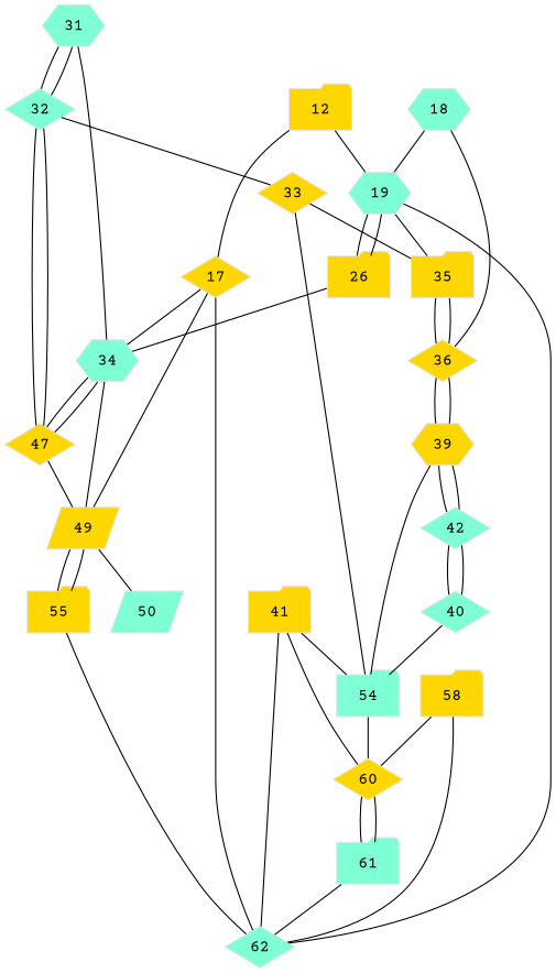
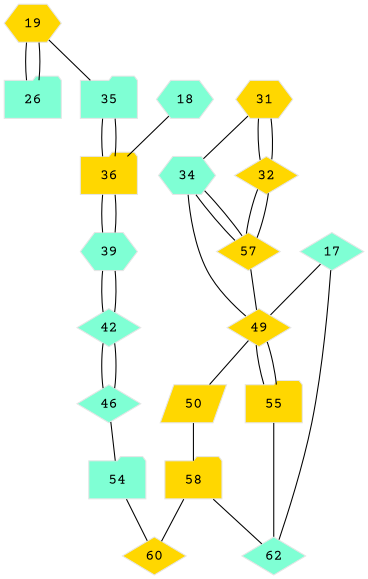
  graph {
    fontname="Courier Prime"
    node [color=gray90 fillcolor=gold fontname="Courier Prime" shape=diamond style=filled]
    edge [fontname="Courier Prime"]
-   12 [shape=folder super="+11"]
-   17 [super="+16+15"]
-   19 [fillcolor=aquamarine shape=hexagon super="+14+13+8"]
+   17 [fillcolor=aquamarine super="+16+15"]
+   19 [shape=hexagon super="+14+13+8"]
    34 [fillcolor=aquamarine shape=hexagon super="+30+25"]
-   49 [shape=parallelogram super="+48"]
+   49 [super="+48"]
    62 [fillcolor=aquamarine super="+57+37"]
-   26 [shape=folder]
-   35 [shape=folder super="+21+22"]
-   47
-   50 [fillcolor=aquamarine shape=parallelogram]
+   26 [fillcolor=aquamarine shape=folder]
+   35 [fillcolor=aquamarine shape=folder super="+21+22"]
+   47 [label=57]
+   50 [shape=parallelogram]
    55 [shape=folder super="+38"]
    18 [fillcolor=aquamarine shape=hexagon super="+9"]
-   36 [super="+23"]
-   39 [shape=hexagon]
-   41 [shape=folder super="+4"]
+   36 [shape=folder super="+23"]
+   39 [fillcolor=aquamarine shape=hexagon]
    54 [fillcolor=aquamarine shape=folder super="+40+45+44"]
    60 [super="+59"]
-   31 [fillcolor=aquamarine shape=hexagon]
-   32 [fillcolor=aquamarine]
-   33
+   31 [shape=hexagon]
+   32
    42 [fillcolor=aquamarine]
-   46 [fillcolor=aquamarine super="+43" label=40]
-   61 [fillcolor=aquamarine shape=folder]
+   46 [fillcolor=aquamarine super="+43"]
    58 [shape=folder super="+51"]
-   12 -- 17 [weight=2]
-   12 -- 19 [weight=2]
-   17 -- 34
    17 -- 49
    17 -- 62 [weight=2]
-   19 -- 62
    19 -- 26 [weight=2]
    19 -- 26
    19 -- 35 [weight=2]
    34 -- 49
    34 -- 47
    34 -- 47
    49 -- 50 [weight=2]
    49 -- 55 [weight=2]
    49 -- 55
-   26 -- 34
    35 -- 36 [weight=2]
    35 -- 36
    47 -- 49
+   50 -- 58
    55 -- 62 [weight=2]
-   18 -- 19
    18 -- 36
    36 -- 39
    36 -- 39
-   39 -- 54
    39 -- 42
    39 -- 42
-   41 -- 62 [weight=2]
-   41 -- 54
-   41 -- 60
    54 -- 60 [weight=2]
-   60 -- 61 [weight=2]
-   60 -- 61
    31 -- 34 [weight=2]
    31 -- 32
    31 -- 32
    32 -- 47
    32 -- 47
-   32 -- 33
-   33 -- 35
-   33 -- 54
    42 -- 46 [weight=2]
    42 -- 46
    46 -- 54
-   61 -- 62
    58 -- 62
    58 -- 60 [weight=2]
  }
